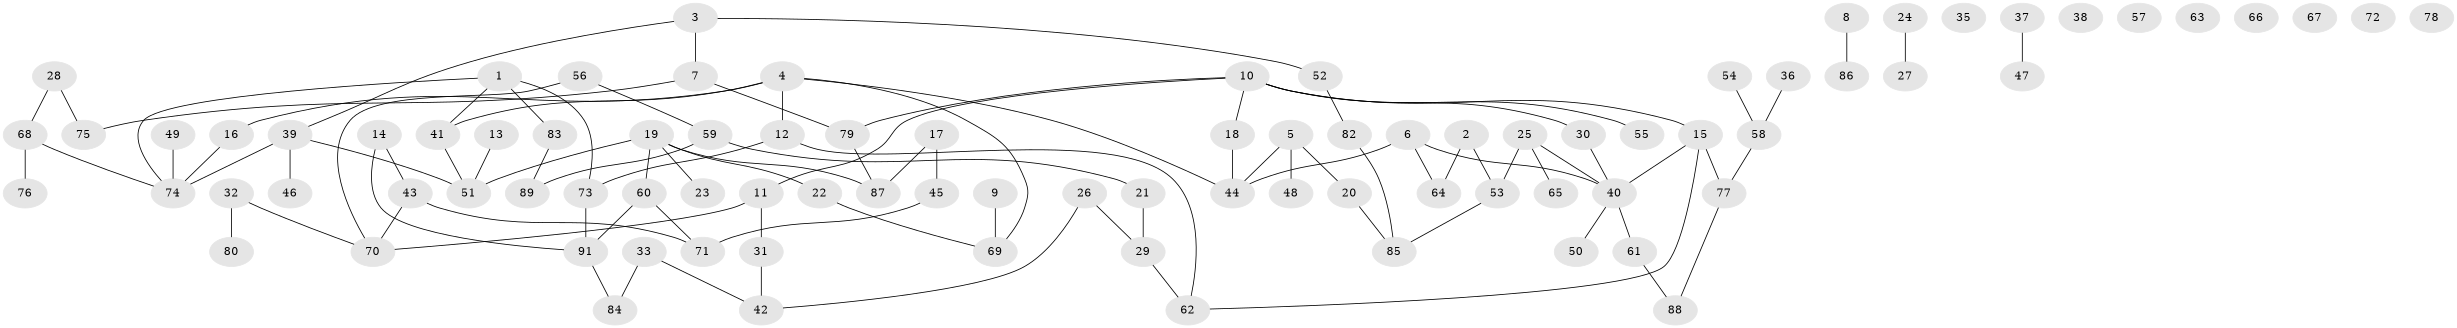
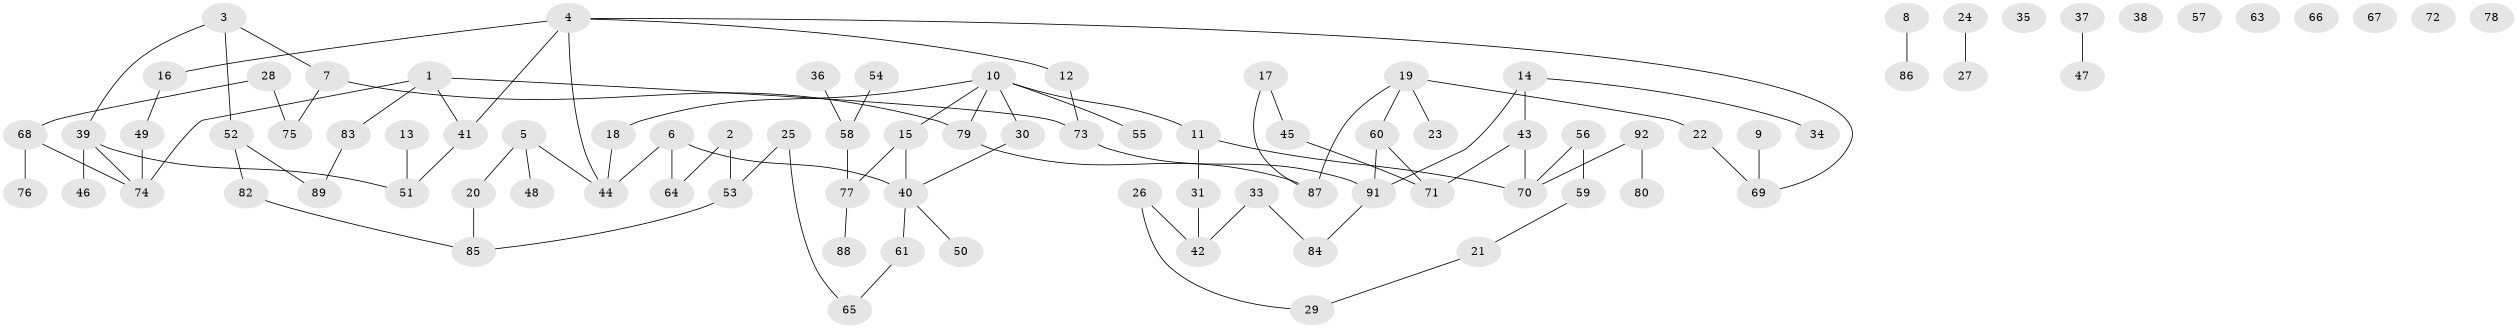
  graph {
    node [color=gray90 style=filled]
    1
    41
    73
    74
    83
    51
    n7 [label=91]
    89
    2
    64
    53
    3
    7
    39
    52
    75
    79
    46
    82
    4
    12
    16
    44
    69
-   62
    5
    20
    48
    85
    6
    40
    50
    61
    87
    8
    86
    9
    10
    11
    15
    18
    30
    55
    31
    70
    77
    42
    13
    14
+   34
    43
    71
    84
    88
    17
    45
    19
    22
    23
    60
    21
    29
    24
    27
    25
    65
    26
    28
    68
    76
-   32
+   32 [label=92]
    80
    33
    35
    36
    58
    37
    47
    38
    49
    54
    56
    59
    57
    63
    66
    67
    72
    78
    1 -- 41
    1 -- 73
    1 -- 74
    1 -- 83
    41 -- 51
    73 -- n7
    83 -- 89
    n7 -- 84
    2 -- 64
    2 -- 53
    53 -- 85
    3 -- 7
    3 -- 39
    3 -- 52
    7 -- 75
    7 -- 79
    39 -- 74
    39 -- 51
    39 -- 46
    52 -- 82
    79 -- 87
    82 -- 85
    4 -- 41
    4 -- 12
    4 -- 16
    4 -- 44
    4 -- 69
    12 -- 73
-   12 -- 62
-   16 -- 74
+   16 -- 49
    5 -- 44
    5 -- 20
    5 -- 48
    20 -- 85
    6 -- 64
    6 -- 44
    6 -- 40
    40 -- 50
    40 -- 61
-   61 -- 88
+   61 -- 65
    8 -- 86
    9 -- 69
    10 -- 79
    10 -- 11
    10 -- 15
    10 -- 18
    10 -- 30
    10 -- 55
    11 -- 31
    11 -- 70
-   15 -- 62
    15 -- 40
    15 -- 77
    18 -- 44
    30 -- 40
    31 -- 42
    77 -- 88
    13 -- 51
    14 -- n7
+   14 -- 34
    14 -- 43
    43 -- 70
    43 -- 71
    17 -- 87
    17 -- 45
    45 -- 71
-   19 -- 51
    19 -- 87
    19 -- 22
    19 -- 23
    19 -- 60
    22 -- 69
    60 -- n7
    60 -- 71
    21 -- 29
-   29 -- 62
    24 -- 27
    25 -- 53
-   25 -- 40
    25 -- 65
    26 -- 42
    26 -- 29
    28 -- 75
    28 -- 68
    68 -- 74
    68 -- 76
    32 -- 70
    32 -- 80
    33 -- 42
    33 -- 84
    36 -- 58
    58 -- 77
    37 -- 47
    49 -- 74
    54 -- 58
    56 -- 70
    56 -- 59
-   59 -- 89
+   52 -- 89
    59 -- 21
  }
